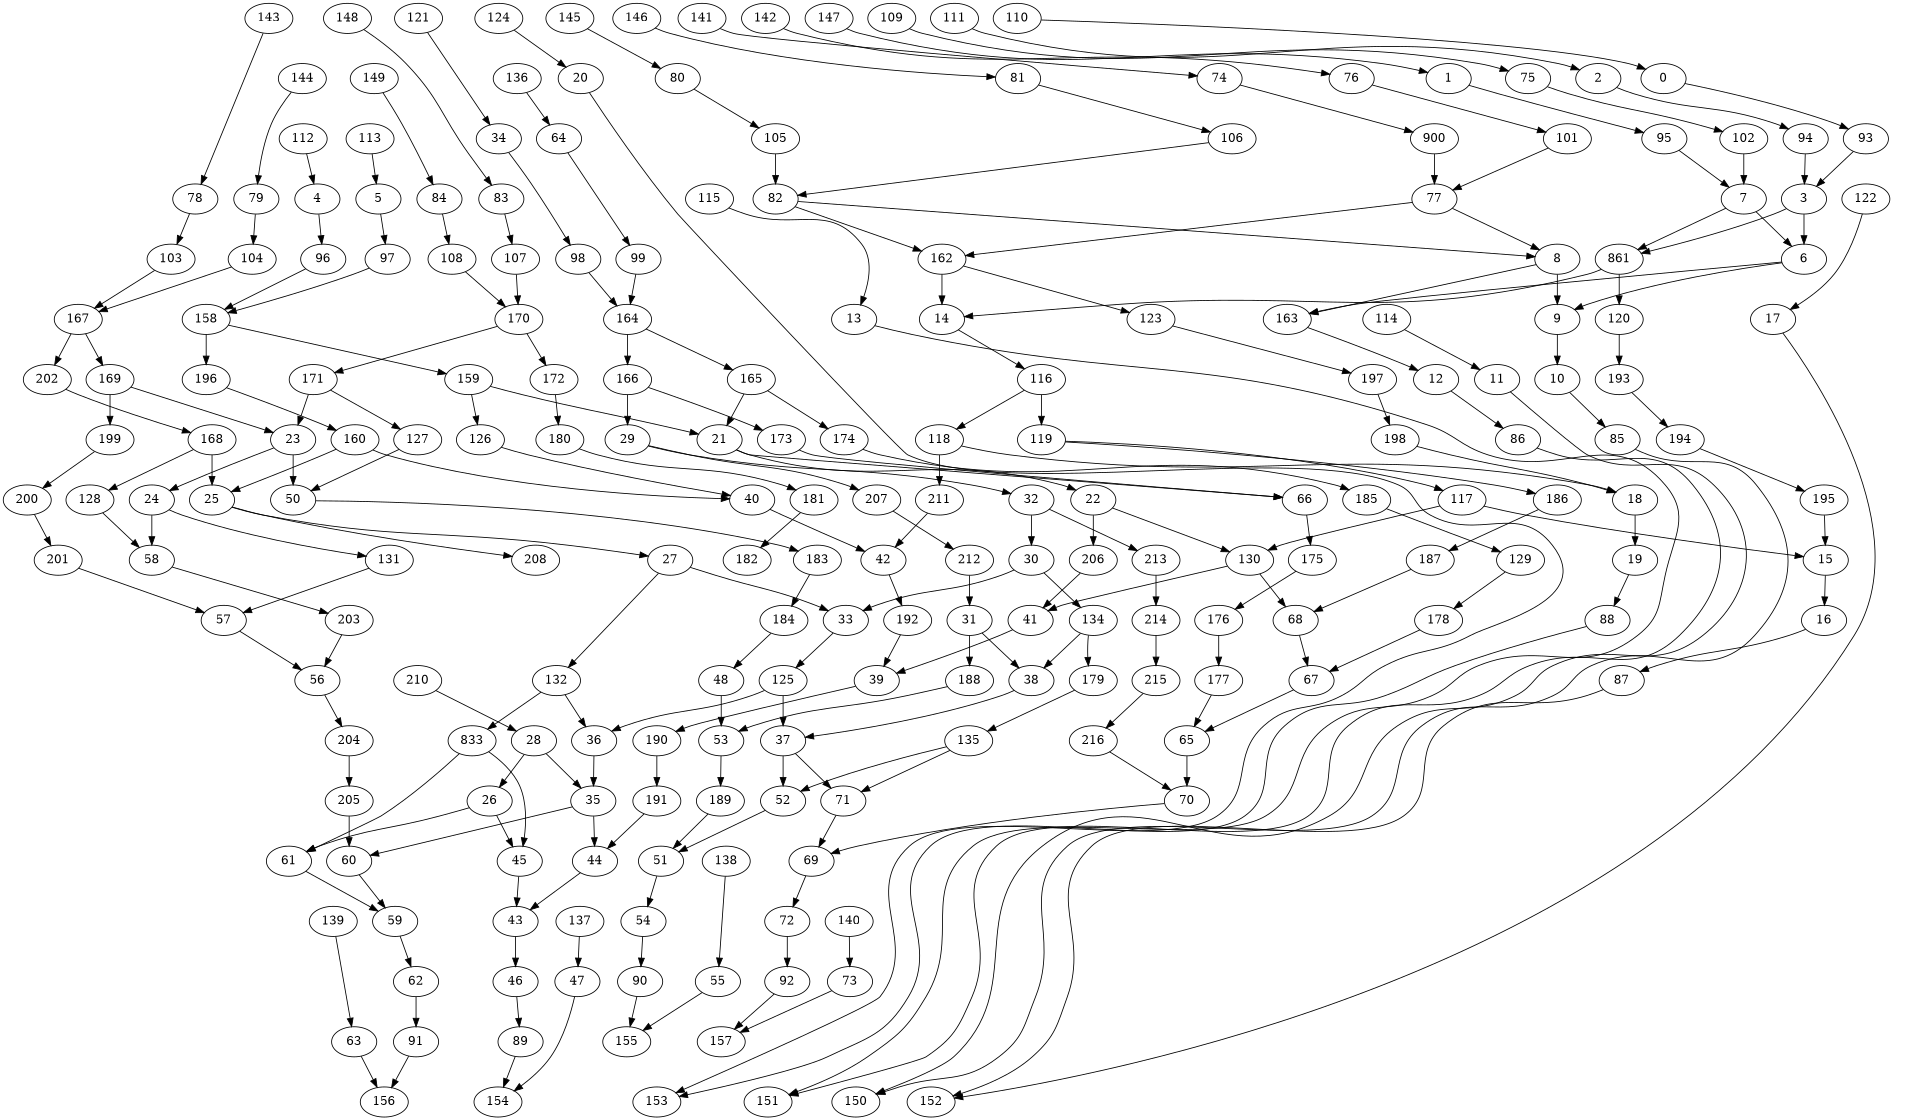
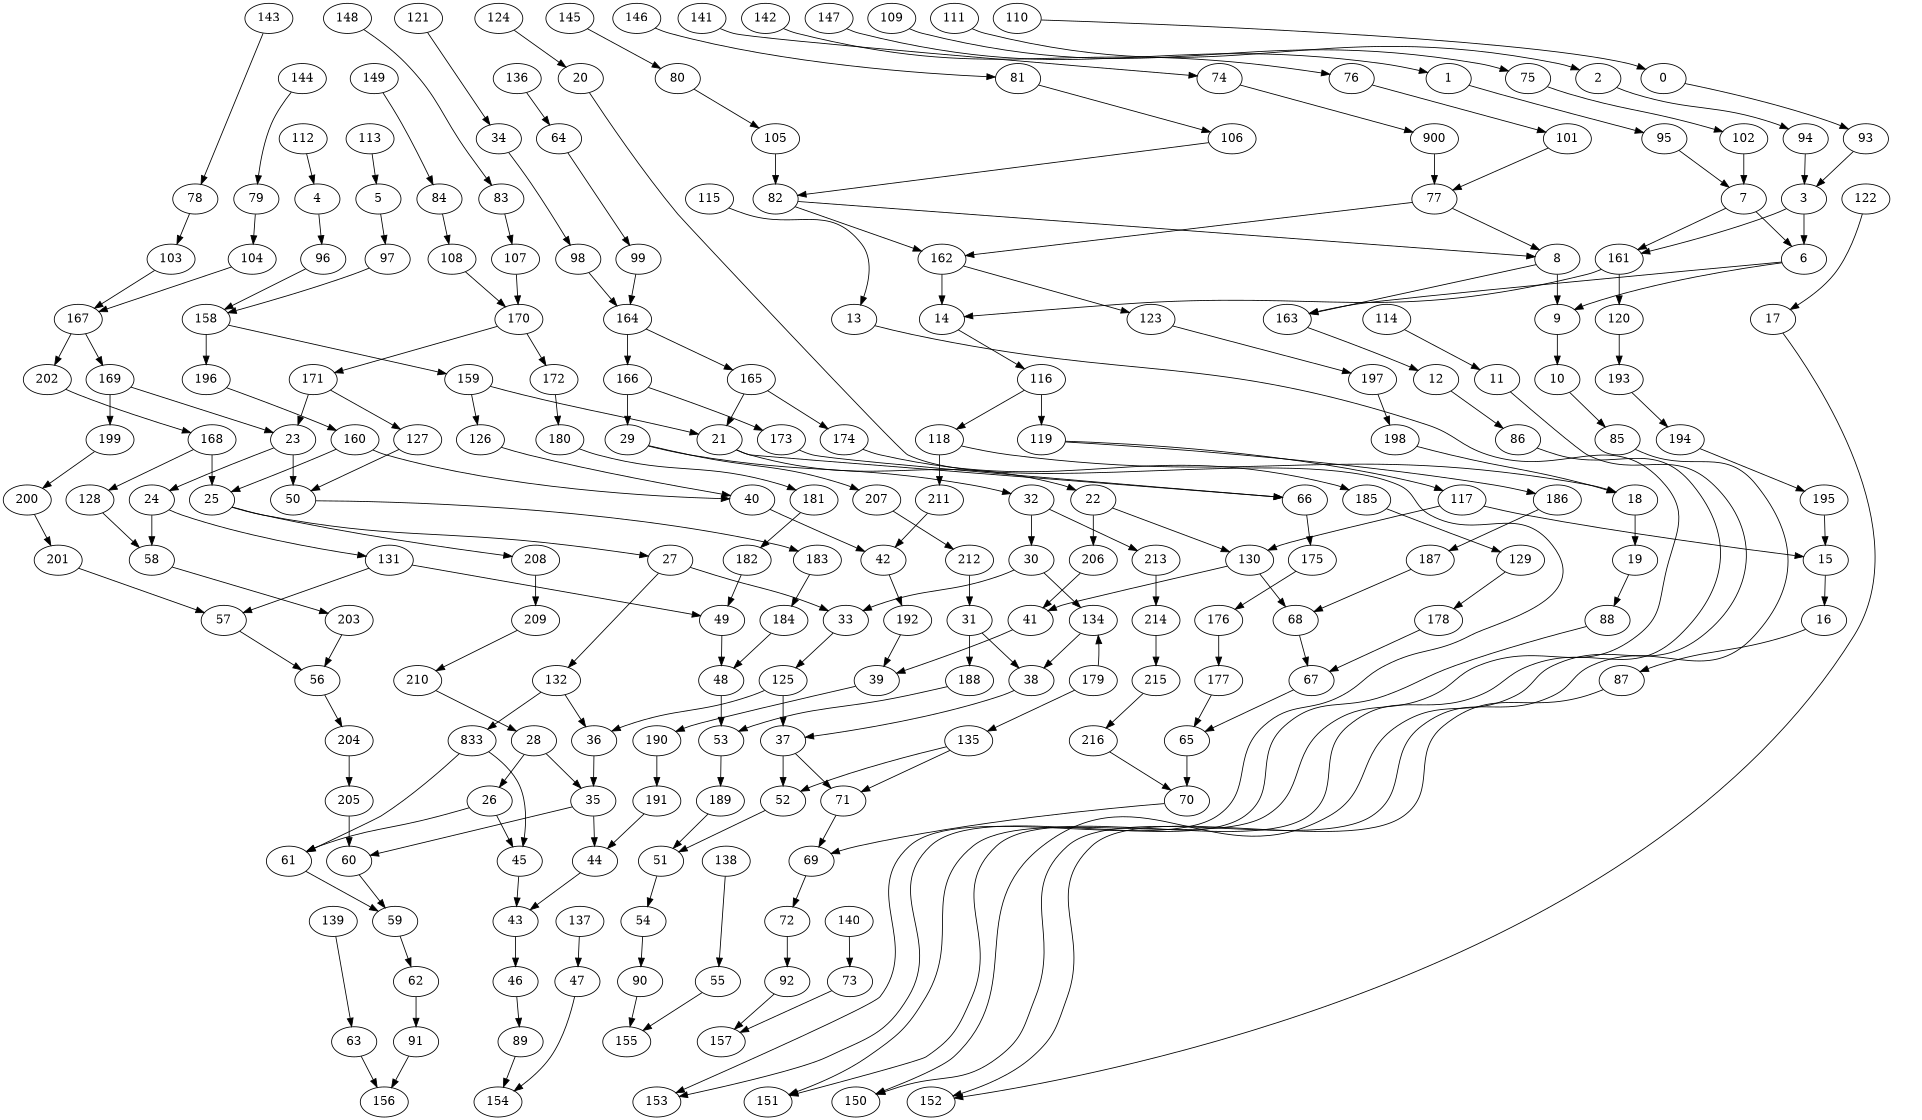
  digraph {
    edge [weight=0]
    0
    93
    3
    1
    95
    7
    2
    94
    6
-   161 [label=861]
+   161
    9
    163
    14
    120
    4
    96
    158
    5
    97
    10
    12
    8
    85
    150
    11
    86
    151
    13
    116
    118
    119
    15
    16
    87
    152
    17
    18
    19
    88
    153
    20
    21
    22
    66
    130
    206
    175
    41
    68
    23
    24
    50
    58
    131
    183
    203
+   49
    57
    25
    27
    208
    33
    132
+   209
    26
    45
    61
    43
    59
    125
    36
    n72 [label=833]
    28
    35
    44
    60
    29
    32
    207
    30
    213
    212
    134
    38
    179
    31
    188
    37
    53
    214
    34
    98
    164
    52
    71
    51
    69
    39
    190
    191
    40
    42
    192
    46
    89
    154
    47
    48
    189
    184
    54
    90
    155
    55
    56
    204
    205
    62
    91
    156
    63
    64
    99
    65
    70
    176
    67
    72
    92
    157
    73
    n132 [label=900]
    74
    77
    75
    102
    76
    101
    162
    123
    78
    103
    167
    79
    104
    80
    105
    82
    81
    106
    83
    107
    170
    84
    108
    159
    196
    165
    166
    169
    202
    171
    172
    109
    110
    111
    112
    113
    114
    115
    211
    117
    186
    187
    193
    194
    121
    122
    197
    198
    124
    126
    127
    128
    129
    178
    135
    136
    137
    138
    139
    140
    141
    142
    143
    144
    145
    146
    147
    148
    149
    160
    174
    173
    185
    199
    168
    200
    180
    181
    177
    182
    195
    201
    210
    215
    216
    0 -> 93
    93 -> 3
    3 -> 6 [weight=2]
    3 -> 161
    1 -> 95
    95 -> 7
    7 -> 6 [weight=1]
    7 -> 161
    2 -> 94
    94 -> 3
    6 -> 9
    6 -> 163
    161 -> 14
    161 -> 120
    9 -> 10 [weight=2]
    163 -> 12
    14 -> 116
    120 -> 193 [weight=1]
    4 -> 96
    96 -> 158
    158 -> 159
    158 -> 196 [weight=1]
    5 -> 97
    97 -> 158
    10 -> 85
    12 -> 86
    8 -> 9 [weight=1]
    8 -> 163
    85 -> 150
    11 -> 150
    86 -> 151
    13 -> 151
    116 -> 118
    116 -> 119 [weight=1]
    118 -> 18
    118 -> 211 [weight=1]
    119 -> 117
    119 -> 186
    15 -> 16
    16 -> 87
    87 -> 152
    17 -> 152
    18 -> 19 [weight=1]
    19 -> 88
    88 -> 153
    20 -> 153
    21 -> 22
    21 -> 66
    22 -> 130
    22 -> 206 [weight=1]
    66 -> 175 [weight=1]
    130 -> 41
    130 -> 68
    206 -> 41
    175 -> 176
    41 -> 39
    68 -> 67
    23 -> 24
    23 -> 50 [weight=1]
    24 -> 58 [weight=1]
    24 -> 131
    50 -> 183
    58 -> 203
+   131 -> 49
    131 -> 57
    183 -> 184
    203 -> 56
+   49 -> 48
    57 -> 56
    25 -> 27
    25 -> 208
    27 -> 33
    27 -> 132
+   208 -> 209 [weight=1]
    33 -> 125
    132 -> 36 [weight=1]
    132 -> n72 [weight=1]
+   209 -> 210
    26 -> 45
    26 -> 61
    45 -> 43
    61 -> 59
    43 -> 46 [weight=1]
    59 -> 62
    125 -> 36
    125 -> 37
    36 -> 35
    n72 -> 45
    n72 -> 61
    28 -> 26
    28 -> 35
    35 -> 44
    35 -> 60
    44 -> 43
    60 -> 59
    29 -> 32
    29 -> 207
    32 -> 30 [weight=2]
    32 -> 213
    207 -> 212
    30 -> 33
    30 -> 134
    213 -> 214 [weight=1]
    212 -> 31
    134 -> 38
-   134 -> 179
+   179 -> 134
    38 -> 37
    179 -> 135
    31 -> 38
    31 -> 188 [weight=1]
    188 -> 53
    37 -> 52 [weight=1]
    37 -> 71 [weight=1]
    53 -> 189
    214 -> 215
    34 -> 98
    98 -> 164 [weight=1]
    164 -> 165
    164 -> 166 [weight=1]
    52 -> 51
    71 -> 69
    51 -> 54
    69 -> 72
    39 -> 190
    190 -> 191
    191 -> 44
    40 -> 42 [weight=1]
    42 -> 192
    192 -> 39
    46 -> 89
    89 -> 154
    47 -> 154
    48 -> 53 [weight=2]
    189 -> 51
    184 -> 48
    54 -> 90
    90 -> 155
    55 -> 155
    56 -> 204
    204 -> 205 [weight=1]
    205 -> 60 [weight=1]
    62 -> 91 [weight=1]
    91 -> 156
    63 -> 156
    64 -> 99
    99 -> 164 [weight=1]
    65 -> 70 [weight=2]
    70 -> 69
    176 -> 177
    67 -> 65
    72 -> 92 [weight=1]
    92 -> 157
    73 -> 157
    n132 -> 77 [weight=1]
    74 -> n132
    77 -> 8
    77 -> 162
    75 -> 102
    102 -> 7 [weight=1]
    76 -> 101
    101 -> 77
    162 -> 14 [weight=2]
    162 -> 123
    123 -> 197
    78 -> 103
    103 -> 167
    167 -> 169
    167 -> 202
    79 -> 104
    104 -> 167
    80 -> 105
    105 -> 82 [weight=2]
    82 -> 8
    82 -> 162
    81 -> 106
    106 -> 82
    83 -> 107
    107 -> 170
    170 -> 171
    170 -> 172
    84 -> 108
    108 -> 170
    159 -> 21
    159 -> 126
    196 -> 160
    165 -> 21
    165 -> 174
    166 -> 29 [weight=1]
    166 -> 173
    169 -> 23
    169 -> 199 [weight=1]
    202 -> 168
    171 -> 23
    171 -> 127
    172 -> 180
    109 -> 75
    110 -> 0
    111 -> 2
    112 -> 4
    113 -> 5
    114 -> 11
    115 -> 13
    211 -> 42 [weight=1]
    117 -> 15
    117 -> 130 [weight=1]
    186 -> 187
    187 -> 68
    193 -> 194
    194 -> 195
    121 -> 34
    122 -> 17
    197 -> 198
    198 -> 18
    124 -> 20
    126 -> 40
    127 -> 50
    128 -> 58
    129 -> 178
    178 -> 67
    135 -> 52
    135 -> 71
    136 -> 64
    137 -> 47
    138 -> 55
    139 -> 63
    140 -> 73
    141 -> 74
    142 -> 76
    143 -> 78
    144 -> 79
    145 -> 80
    146 -> 81
    147 -> 1
    148 -> 83
    149 -> 84
    160 -> 25
    160 -> 40
    174 -> 185
    173 -> 66
    185 -> 129
    199 -> 200
    168 -> 25 [weight=1]
    168 -> 128
    200 -> 201
    180 -> 181
    181 -> 182
    177 -> 65
+   182 -> 49
    195 -> 15
    201 -> 57
    210 -> 28
    215 -> 216
    216 -> 70
  }
